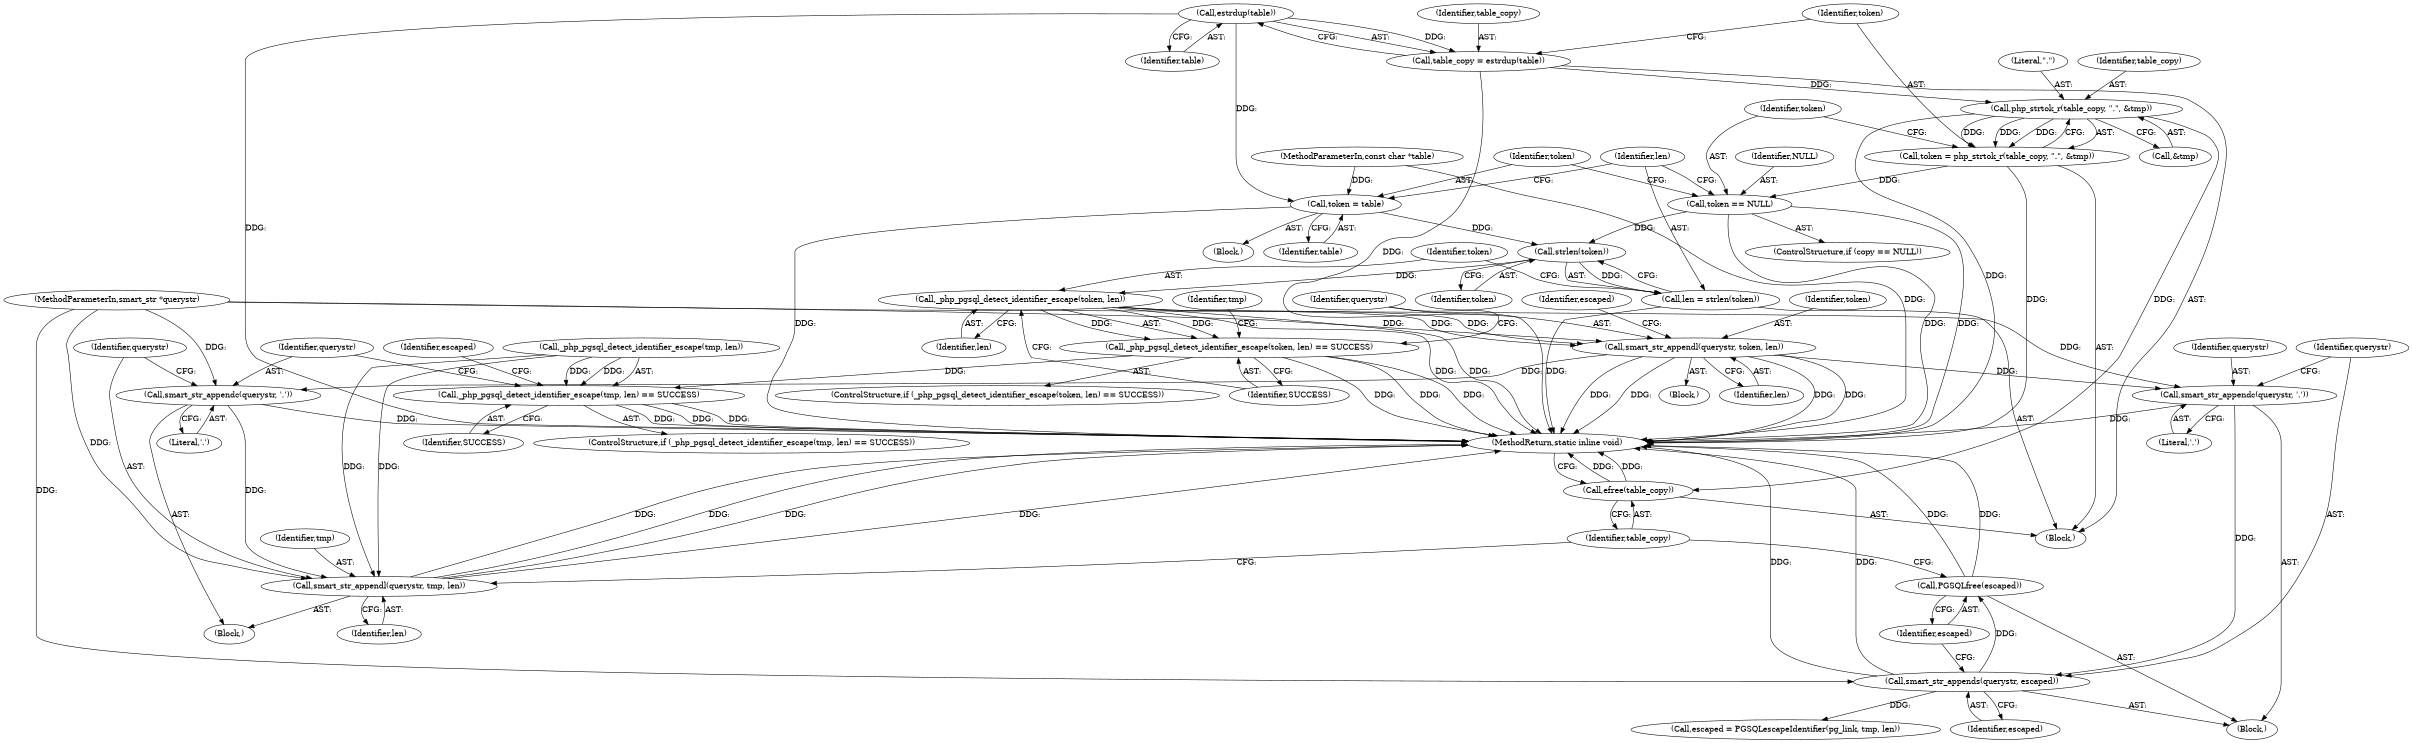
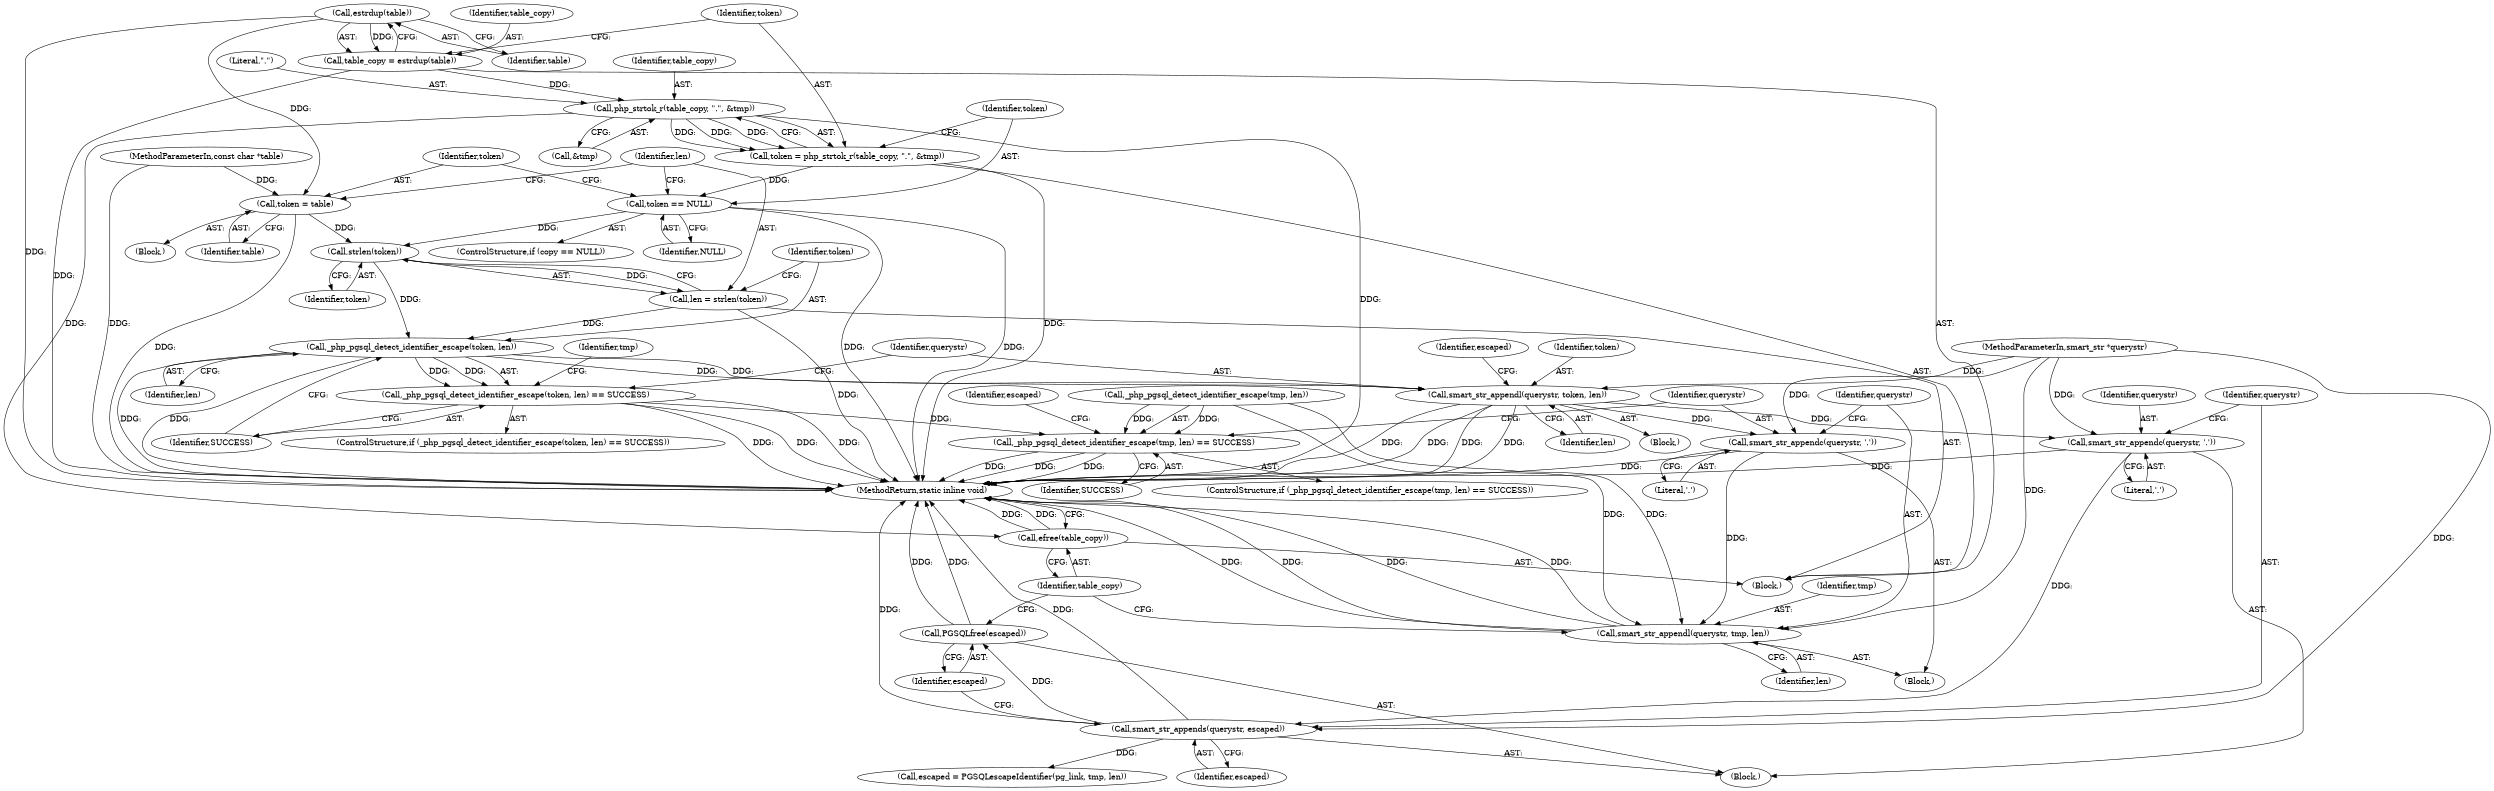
  digraph {
    n1 [label="(Call,estrdup(table))"]
    n2 [label="(Call,table_copy = estrdup(table))"]
    n3 [label="(Call,token = table)"]
    n4 [label="(Identifier,table)"]
    n5 [label="(MethodReturn,static inline void)"]
    n6 [label="(Call,php_strtok_r(table_copy, \".\", &tmp))"]
    n7 [label="(Block,)"]
    n8 [label="(Call,strlen(token))"]
    n9 [label="(Identifier,table)"]
    n10 [label="(Block,)"]
    n11 [label="(Call,efree(table_copy))"]
    n12 [label="(MethodParameterIn,const char *table)"]
    n13 [label="(Call,token = php_strtok_r(table_copy, \".\", &tmp))"]
    n14 [label="(Call,&tmp)"]
    n15 [label="(Call,token == NULL)"]
    n16 [label="(Identifier,table_copy)"]
    n17 [label="(ControlStructure,if (copy == NULL))"]
    n18 [label="(Identifier,NULL)"]
    n19 [label="(Call,len = strlen(token))"]
    n20 [label="(Call,_php_pgsql_detect_identifier_escape(token, len))"]
    n21 [label="(Identifier,token)"]
    n22 [label="(Call,_php_pgsql_detect_identifier_escape(token, len) == SUCCESS)"]
    n23 [label="(Call,smart_str_appendl(querystr, token, len))"]
    n24 [label="(Identifier,len)"]
    n25 [label="(Call,_php_pgsql_detect_identifier_escape(tmp, len) == SUCCESS)"]
    n26 [label="(Identifier,SUCCESS)"]
    n27 [label="(ControlStructure,if (_php_pgsql_detect_identifier_escape(token, len) == SUCCESS))"]
    n28 [label="(Call,smart_str_appendc(querystr, '.'))"]
    n29 [label="(Call,smart_str_appendc(querystr, '.'))"]
    n30 [label="(Identifier,len)"]
    n31 [label="(Block,)"]
    n32 [label="(Identifier,SUCCESS)"]
    n33 [label="(ControlStructure,if (_php_pgsql_detect_identifier_escape(tmp, len) == SUCCESS))"]
    n34 [label="(Call,smart_str_appendl(querystr, tmp, len))"]
    n35 [label="(Block,)"]
    n36 [label="(Literal,'.')"]
    n37 [label="(Call,smart_str_appends(querystr, escaped))"]
    n38 [label="(Literal,'.')"]
    n39 [label="(Block,)"]
    n40 [label="(Identifier,len)"]
    n41 [label="(Call,PGSQLfree(escaped))"]
    n42 [label="(Identifier,escaped)"]
    n43 [label="(Call,escaped = PGSQLescapeIdentifier(pg_link, tmp, len))"]
    n44 [label="(Identifier,escaped)"]
    n45 [label="(Identifier,querystr)"]
    n46 [label="(Identifier,table_copy)"]
    n47 [label="(Identifier,token)"]
    n48 [label="(Identifier,token)"]
    n49 [label="(Identifier,token)"]
    n50 [label="(Identifier,querystr)"]
    n51 [label="(Identifier,querystr)"]
    n52 [label="(Identifier,token)"]
    n53 [label="(Identifier,tmp)"]
    n54 [label="(Identifier,escaped)"]
    n55 [label="(Identifier,tmp)"]
    n56 [label="(Identifier,querystr)"]
    n57 [label="(Identifier,len)"]
    n58 [label="(Identifier,escaped)"]
    n59 [label="(Literal,\".\")"]
    n60 [label="(Call,_php_pgsql_detect_identifier_escape(tmp, len))"]
    n61 [label="(Identifier,querystr)"]
    n62 [label="(Identifier,token)"]
    n63 [label="(MethodParameterIn,smart_str *querystr)"]
    n64 [label="(Identifier,table_copy)"]
    n1 -> n2 [label="AST: "]
    n1 -> n2 [label="DDG: "]
    n1 -> n3 [label="DDG: "]
    n1 -> n4 [label="CFG: "]
    n1 -> n5 [label="DDG: "]
    n2 -> n1 [label="CFG: "]
    n2 -> n5 [label="DDG: "]
    n2 -> n6 [label="DDG: "]
    n2 -> n7 [label="AST: "]
    n3 -> n5 [label="DDG: "]
    n3 -> n8 [label="DDG: "]
    n3 -> n9 [label="CFG: "]
    n3 -> n10 [label="AST: "]
    n4 -> n1 [label="AST: "]
    n5 -> n11 [label="CFG: "]
    n6 -> n5 [label="DDG: "]
    n6 -> n11 [label="DDG: "]
    n6 -> n13 [label="AST: "]
    n6 -> n13 [label="DDG: "]
    n6 -> n13 [label="DDG: "]
    n6 -> n13 [label="DDG: "]
    n6 -> n14 [label="CFG: "]
    n8 -> n19 [label="AST: "]
    n8 -> n19 [label="DDG: "]
    n8 -> n20 [label="DDG: "]
    n8 -> n21 [label="CFG: "]
    n9 -> n3 [label="AST: "]
    n11 -> n5 [label="DDG: "]
    n11 -> n5 [label="DDG: "]
    n11 -> n7 [label="AST: "]
    n11 -> n16 [label="CFG: "]
    n12 -> n3 [label="DDG: "]
    n12 -> n5 [label="DDG: "]
    n13 -> n5 [label="DDG: "]
    n13 -> n6 [label="CFG: "]
    n13 -> n7 [label="AST: "]
    n13 -> n15 [label="DDG: "]
    n14 -> n6 [label="AST: "]
    n15 -> n5 [label="DDG: "]
    n15 -> n5 [label="DDG: "]
    n15 -> n8 [label="DDG: "]
    n15 -> n17 [label="AST: "]
+   n15 -> n18 [label="CFG: "]
    n16 -> n11 [label="AST: "]
    n16 -> n34 [label="CFG: "]
    n16 -> n41 [label="CFG: "]
    n18 -> n15 [label="AST: "]
    n19 -> n5 [label="DDG: "]
    n19 -> n7 [label="AST: "]
    n19 -> n8 [label="CFG: "]
+   n19 -> n20 [label="DDG: "]
    n20 -> n5 [label="DDG: "]
    n20 -> n5 [label="DDG: "]
    n20 -> n22 [label="AST: "]
    n20 -> n22 [label="DDG: "]
    n20 -> n22 [label="DDG: "]
    n20 -> n23 [label="DDG: "]
    n20 -> n23 [label="DDG: "]
    n20 -> n24 [label="CFG: "]
    n21 -> n8 [label="AST: "]
    n22 -> n5 [label="DDG: "]
    n22 -> n5 [label="DDG: "]
    n22 -> n5 [label="DDG: "]
    n22 -> n25 [label="DDG: "]
    n22 -> n26 [label="CFG: "]
    n22 -> n27 [label="AST: "]
    n23 -> n5 [label="DDG: "]
    n23 -> n5 [label="DDG: "]
    n23 -> n5 [label="DDG: "]
    n23 -> n5 [label="DDG: "]
    n23 -> n28 [label="DDG: "]
    n23 -> n29 [label="DDG: "]
    n23 -> n30 [label="CFG: "]
    n23 -> n31 [label="AST: "]
    n24 -> n20 [label="AST: "]
    n25 -> n5 [label="DDG: "]
    n25 -> n5 [label="DDG: "]
    n25 -> n5 [label="DDG: "]
    n25 -> n32 [label="CFG: "]
    n25 -> n33 [label="AST: "]
    n26 -> n20 [label="CFG: "]
    n26 -> n22 [label="AST: "]
    n28 -> n5 [label="DDG: "]
    n28 -> n34 [label="DDG: "]
    n28 -> n35 [label="AST: "]
    n28 -> n36 [label="CFG: "]
    n29 -> n5 [label="DDG: "]
    n29 -> n37 [label="DDG: "]
    n29 -> n38 [label="CFG: "]
    n29 -> n39 [label="AST: "]
    n30 -> n23 [label="AST: "]
    n32 -> n25 [label="AST: "]
    n34 -> n5 [label="DDG: "]
    n34 -> n5 [label="DDG: "]
    n34 -> n5 [label="DDG: "]
    n34 -> n5 [label="DDG: "]
    n34 -> n35 [label="AST: "]
    n34 -> n40 [label="CFG: "]
    n36 -> n28 [label="AST: "]
    n37 -> n5 [label="DDG: "]
    n37 -> n5 [label="DDG: "]
    n37 -> n39 [label="AST: "]
    n37 -> n41 [label="DDG: "]
    n37 -> n42 [label="CFG: "]
    n37 -> n43 [label="DDG: "]
    n38 -> n29 [label="AST: "]
    n40 -> n34 [label="AST: "]
    n41 -> n5 [label="DDG: "]
    n41 -> n5 [label="DDG: "]
    n41 -> n39 [label="AST: "]
    n41 -> n44 [label="CFG: "]
    n42 -> n37 [label="AST: "]
    n44 -> n37 [label="CFG: "]
    n44 -> n41 [label="AST: "]
    n45 -> n22 [label="CFG: "]
    n45 -> n23 [label="AST: "]
    n46 -> n2 [label="AST: "]
    n47 -> n13 [label="CFG: "]
    n47 -> n15 [label="AST: "]
    n48 -> n2 [label="CFG: "]
    n48 -> n13 [label="AST: "]
    n49 -> n19 [label="CFG: "]
    n49 -> n20 [label="AST: "]
    n50 -> n29 [label="CFG: "]
    n50 -> n37 [label="AST: "]
    n51 -> n25 [label="CFG: "]
    n51 -> n28 [label="AST: "]
    n52 -> n3 [label="AST: "]
    n52 -> n15 [label="CFG: "]
    n53 -> n22 [label="CFG: "]
    n54 -> n23 [label="CFG: "]
    n55 -> n34 [label="AST: "]
    n56 -> n29 [label="AST: "]
    n57 -> n3 [label="CFG: "]
    n57 -> n15 [label="CFG: "]
    n57 -> n19 [label="AST: "]
    n58 -> n25 [label="CFG: "]
    n59 -> n6 [label="AST: "]
    n60 -> n25 [label="AST: "]
    n60 -> n25 [label="DDG: "]
    n60 -> n25 [label="DDG: "]
    n60 -> n34 [label="DDG: "]
    n60 -> n34 [label="DDG: "]
    n61 -> n28 [label="CFG: "]
    n61 -> n34 [label="AST: "]
    n62 -> n23 [label="AST: "]
    n63 -> n23 [label="DDG: "]
    n63 -> n28 [label="DDG: "]
    n63 -> n29 [label="DDG: "]
    n63 -> n34 [label="DDG: "]
    n63 -> n37 [label="DDG: "]
    n64 -> n6 [label="AST: "]
  }
